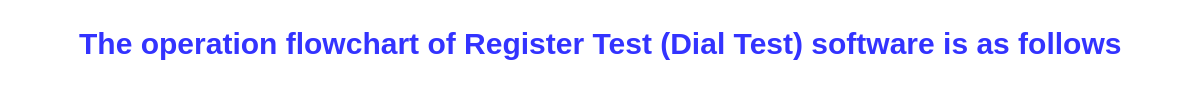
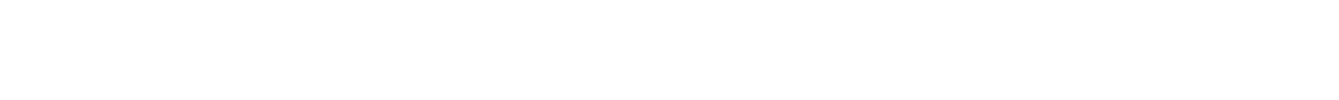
  <mxCell id="0" />
  <mxCell id="1" parent="0" />
- <mxCell id="2" value="&lt;h1&gt;The operation flowchart of Register Test (Dial Test) software is as follows&lt;/h1&gt;" style="text;html=1;strokeColor=none;fillColor=none;align=center;verticalAlign=middle;whiteSpace=wrap;rounded=0;fontColor=#3333FF;" vertex="1" parent="1"><mxGeometry x="20" y="20" width="920" height="30" as="geometry" /></mxCell>
